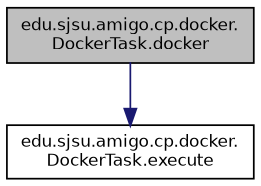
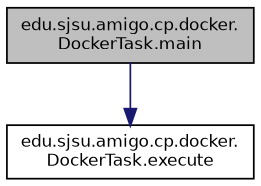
  digraph {
    rankdir=TB
    node [color=black fontname=Helvetica fontsize=10 shape=record style=filled]
-   n1 [fillcolor=grey75 fontcolor=black height=0.2 label="edu.sjsu.amigo.cp.docker.\lDockerTask.docker" width=0.4]
+   n1 [fillcolor=grey75 fontcolor=black height=0.2 label="edu.sjsu.amigo.cp.docker.\lDockerTask.main" width=0.4]
    n2 [fillcolor=white height=0.2 label="edu.sjsu.amigo.cp.docker.\lDockerTask.execute" width=0.4]
    n1 -> n2 [color=midnightblue fontname=Helvetica fontsize=10 labelfontname=Helvetica labelfontsize=10 style=solid]
  }
